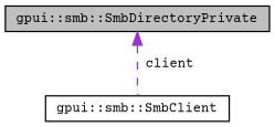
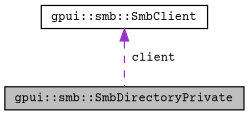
  digraph {
    fontname="Courier Prime"
    node [color=black fontname="Courier Prime" fontsize=10 shape=record style=filled]
    n1 [fillcolor=grey75 fontcolor=black height=0.2 label="gpui::smb::SmbDirectoryPrivate" width=0.4]
    n2 [fillcolor=white height=0.2 label="gpui::smb::SmbClient" width=0.4]
-   n1 -> n2 [color=darkorchid3 dir=back fontname="Courier Prime" fontsize=10 label=" client" labelfontname=Helvetica labelfontsize=10 style=dashed]
+   n2 -> n1 [color=darkorchid3 dir=back fontname="Courier Prime" fontsize=10 label=" client" labelfontname=Helvetica labelfontsize=10 style=dashed]
  }
